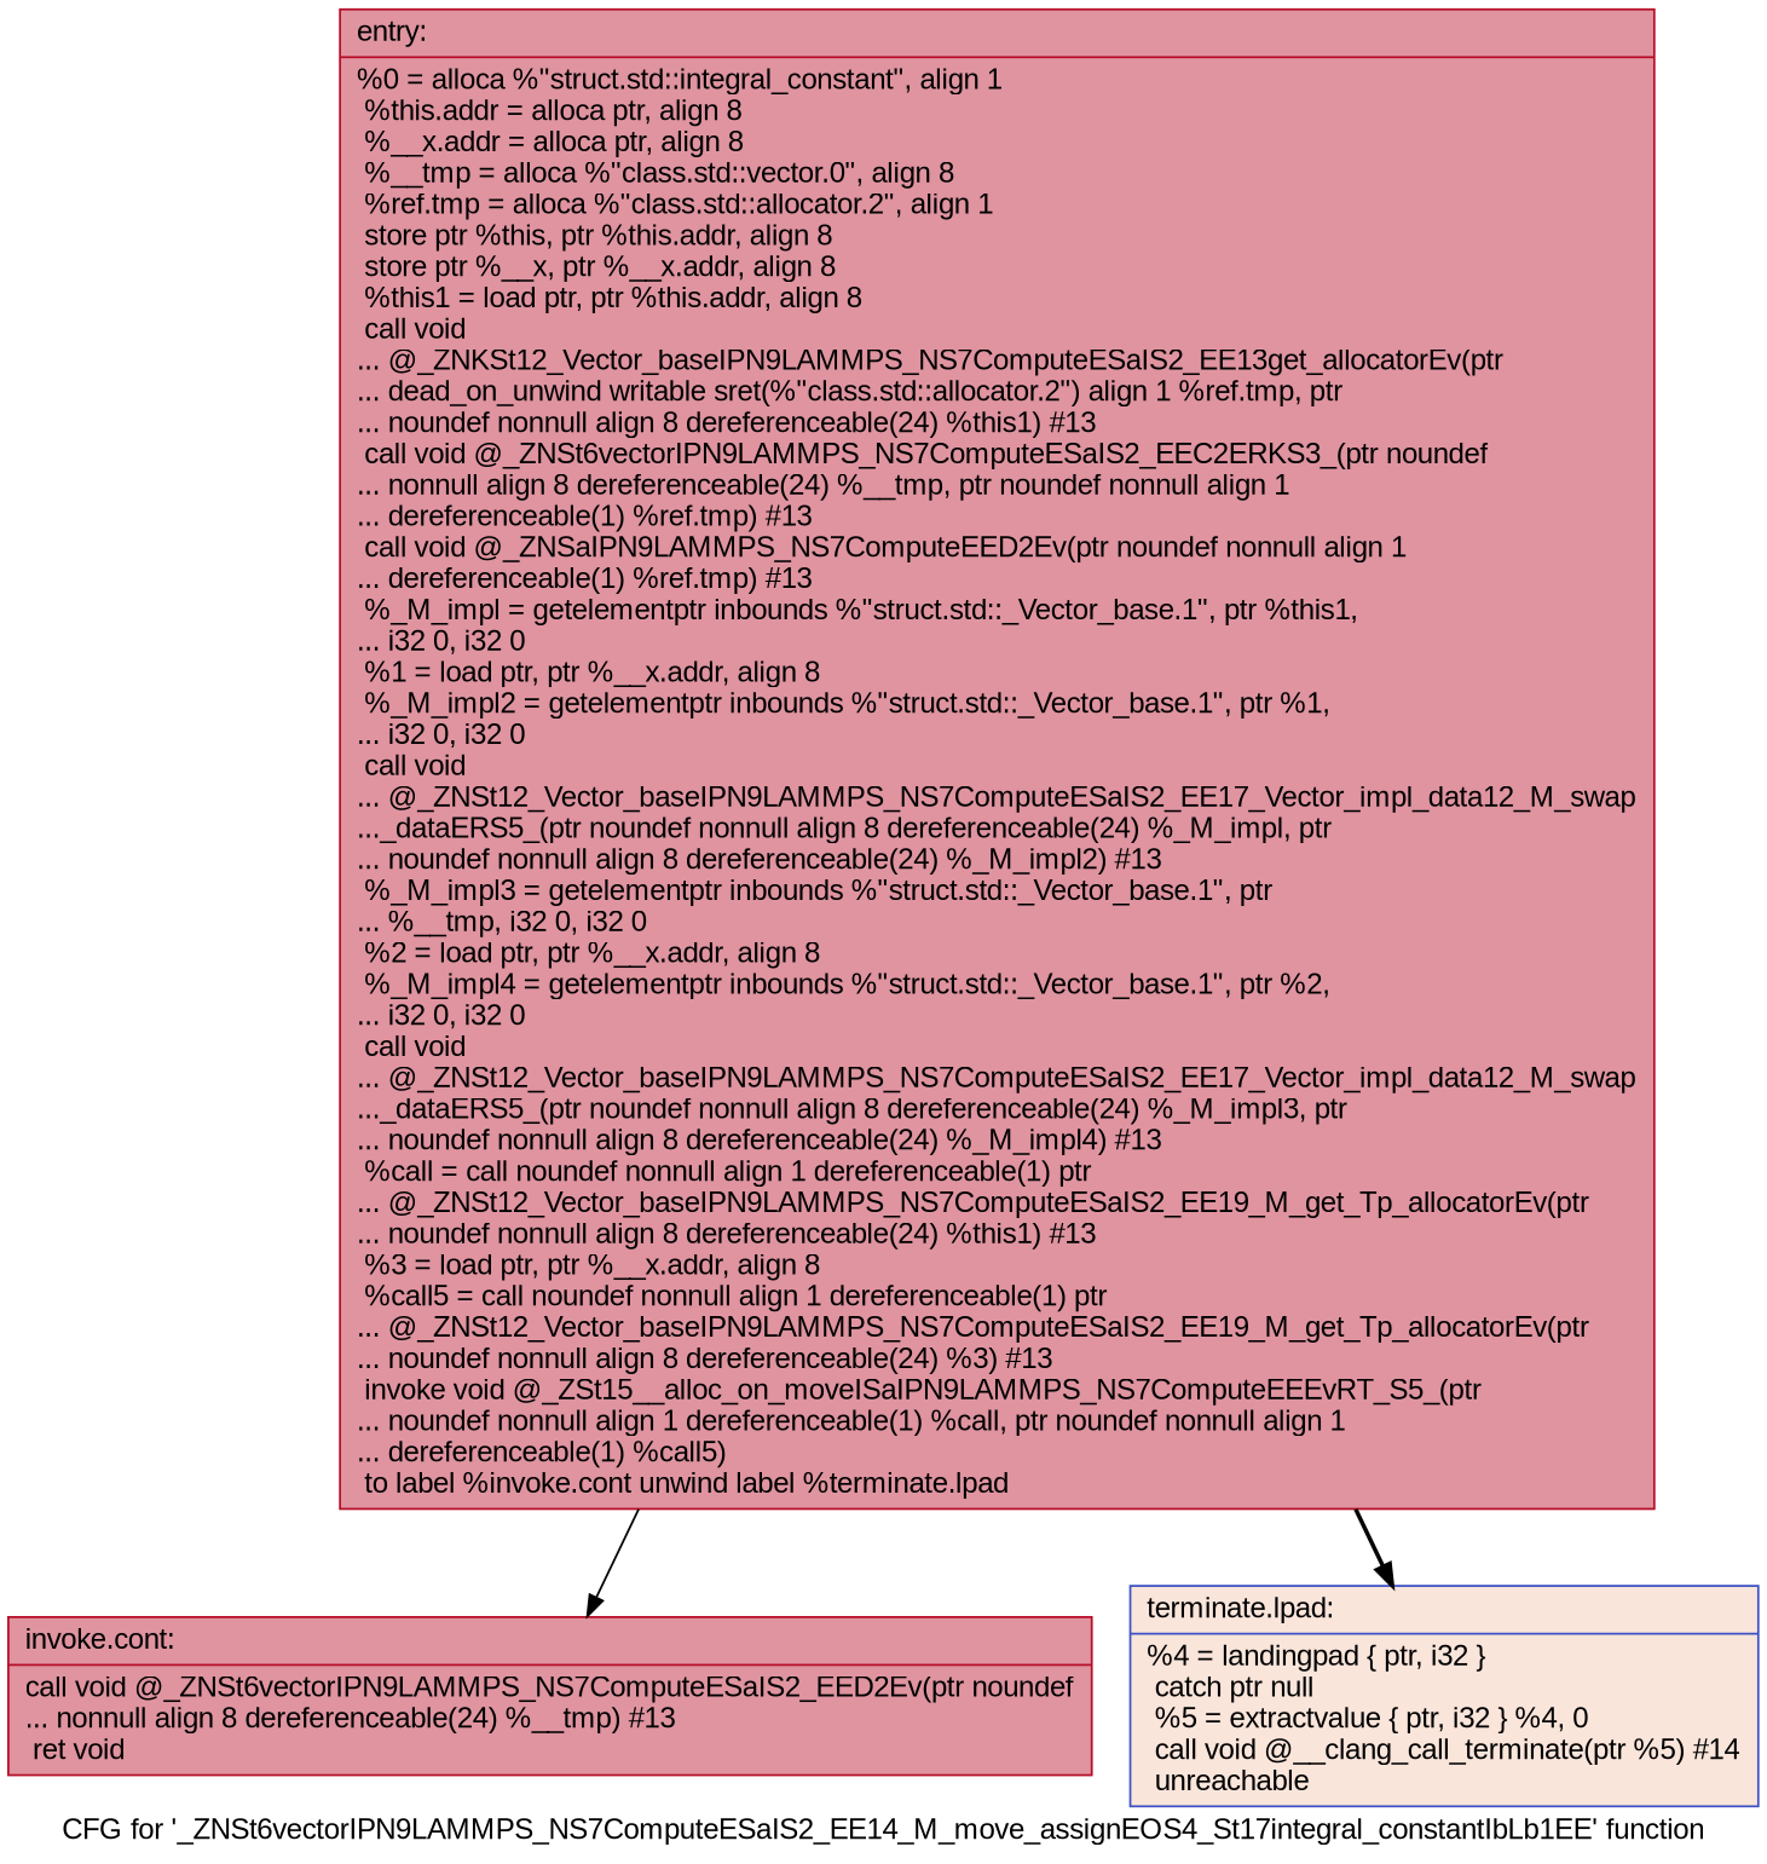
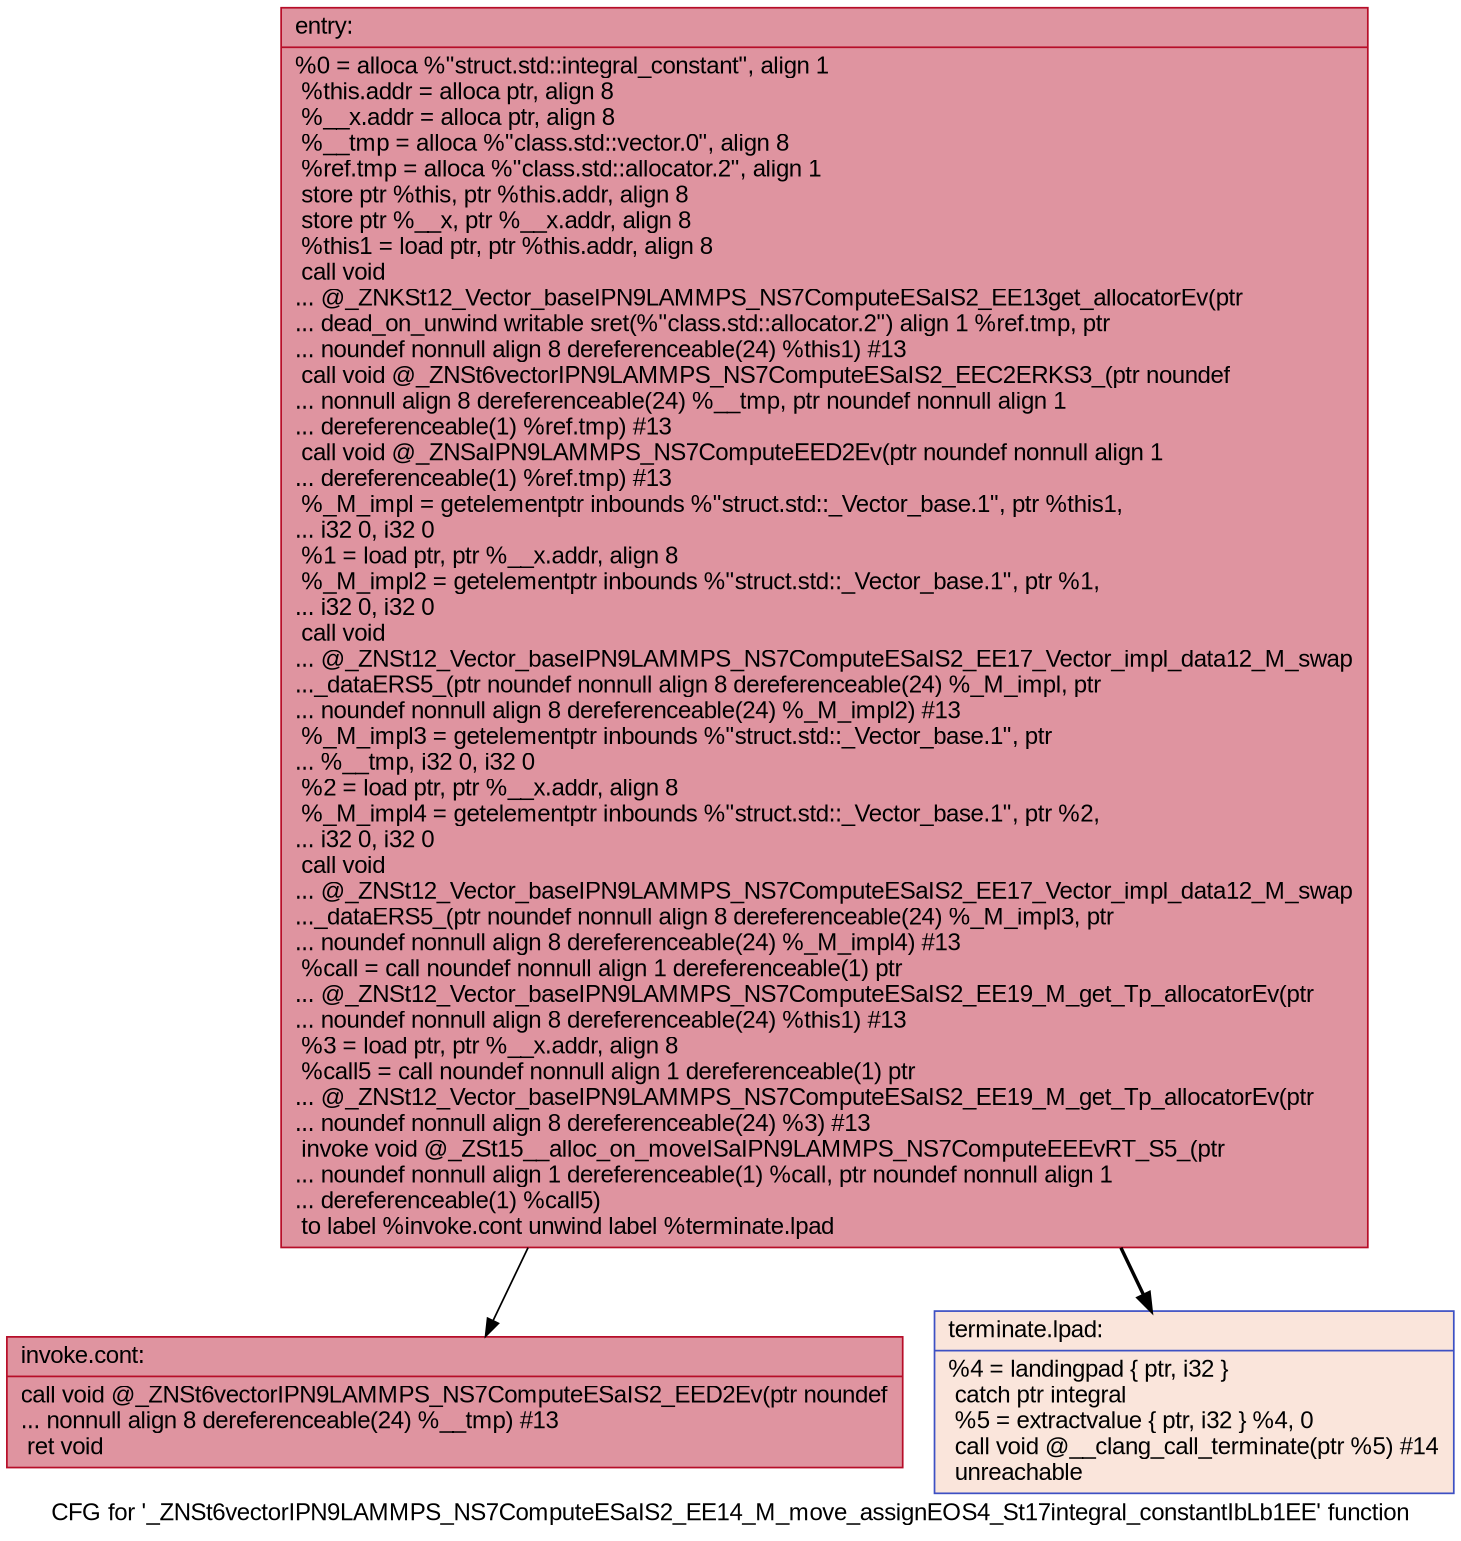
  digraph {
    label="CFG for '_ZNSt6vectorIPN9LAMMPS_NS7ComputeESaIS2_EE14_M_move_assignEOS4_St17integral_constantIbLb1EE' function"
    fontname="Liberation Sans"
    node [color="#b70d28ff" fillcolor="#b70d2870" fontname="Liberation Sans" shape=record style=filled]
    edge [fontname="Liberation Sans"]
    n1 [label="{entry:\l|  %0 = alloca %\"struct.std::integral_constant\", align 1\l  %this.addr = alloca ptr, align 8\l  %__x.addr = alloca ptr, align 8\l  %__tmp = alloca %\"class.std::vector.0\", align 8\l  %ref.tmp = alloca %\"class.std::allocator.2\", align 1\l  store ptr %this, ptr %this.addr, align 8\l  store ptr %__x, ptr %__x.addr, align 8\l  %this1 = load ptr, ptr %this.addr, align 8\l  call void\l... @_ZNKSt12_Vector_baseIPN9LAMMPS_NS7ComputeESaIS2_EE13get_allocatorEv(ptr\l... dead_on_unwind writable sret(%\"class.std::allocator.2\") align 1 %ref.tmp, ptr\l... noundef nonnull align 8 dereferenceable(24) %this1) #13\l  call void @_ZNSt6vectorIPN9LAMMPS_NS7ComputeESaIS2_EEC2ERKS3_(ptr noundef\l... nonnull align 8 dereferenceable(24) %__tmp, ptr noundef nonnull align 1\l... dereferenceable(1) %ref.tmp) #13\l  call void @_ZNSaIPN9LAMMPS_NS7ComputeEED2Ev(ptr noundef nonnull align 1\l... dereferenceable(1) %ref.tmp) #13\l  %_M_impl = getelementptr inbounds %\"struct.std::_Vector_base.1\", ptr %this1,\l... i32 0, i32 0\l  %1 = load ptr, ptr %__x.addr, align 8\l  %_M_impl2 = getelementptr inbounds %\"struct.std::_Vector_base.1\", ptr %1,\l... i32 0, i32 0\l  call void\l... @_ZNSt12_Vector_baseIPN9LAMMPS_NS7ComputeESaIS2_EE17_Vector_impl_data12_M_swap\l..._dataERS5_(ptr noundef nonnull align 8 dereferenceable(24) %_M_impl, ptr\l... noundef nonnull align 8 dereferenceable(24) %_M_impl2) #13\l  %_M_impl3 = getelementptr inbounds %\"struct.std::_Vector_base.1\", ptr\l... %__tmp, i32 0, i32 0\l  %2 = load ptr, ptr %__x.addr, align 8\l  %_M_impl4 = getelementptr inbounds %\"struct.std::_Vector_base.1\", ptr %2,\l... i32 0, i32 0\l  call void\l... @_ZNSt12_Vector_baseIPN9LAMMPS_NS7ComputeESaIS2_EE17_Vector_impl_data12_M_swap\l..._dataERS5_(ptr noundef nonnull align 8 dereferenceable(24) %_M_impl3, ptr\l... noundef nonnull align 8 dereferenceable(24) %_M_impl4) #13\l  %call = call noundef nonnull align 1 dereferenceable(1) ptr\l... @_ZNSt12_Vector_baseIPN9LAMMPS_NS7ComputeESaIS2_EE19_M_get_Tp_allocatorEv(ptr\l... noundef nonnull align 8 dereferenceable(24) %this1) #13\l  %3 = load ptr, ptr %__x.addr, align 8\l  %call5 = call noundef nonnull align 1 dereferenceable(1) ptr\l... @_ZNSt12_Vector_baseIPN9LAMMPS_NS7ComputeESaIS2_EE19_M_get_Tp_allocatorEv(ptr\l... noundef nonnull align 8 dereferenceable(24) %3) #13\l  invoke void @_ZSt15__alloc_on_moveISaIPN9LAMMPS_NS7ComputeEEEvRT_S5_(ptr\l... noundef nonnull align 1 dereferenceable(1) %call, ptr noundef nonnull align 1\l... dereferenceable(1) %call5)\l          to label %invoke.cont unwind label %terminate.lpad\l}"]
    n2 [label="{invoke.cont:\l|  call void @_ZNSt6vectorIPN9LAMMPS_NS7ComputeESaIS2_EED2Ev(ptr noundef\l... nonnull align 8 dereferenceable(24) %__tmp) #13\l  ret void\l}"]
-   n3 [color="#3d50c3ff" fillcolor="#f4c5ad70" label="{terminate.lpad:\l|  %4 = landingpad \{ ptr, i32 \}\l          catch ptr null\l  %5 = extractvalue \{ ptr, i32 \} %4, 0\l  call void @__clang_call_terminate(ptr %5) #14\l  unreachable\l}"]
+   n3 [color="#3d50c3ff" fillcolor="#f4c5ad70" label="{terminate.lpad:\l|  %4 = landingpad \{ ptr, i32 \}\l          catch ptr integral\l  %5 = extractvalue \{ ptr, i32 \} %4, 0\l  call void @__clang_call_terminate(ptr %5) #14\l  unreachable\l}"]
    n1 -> n2 [style=solid]
    n1 -> n3 [style=bold]
  }
